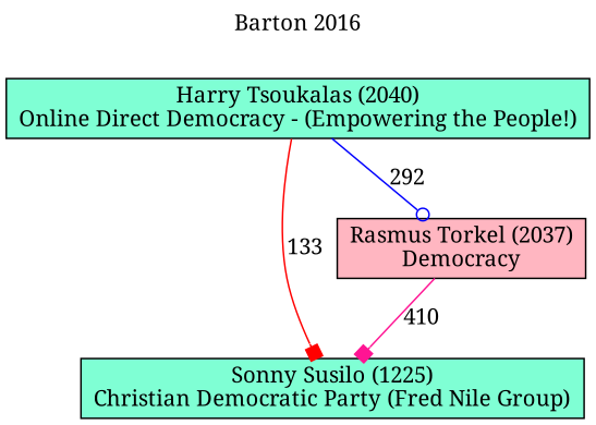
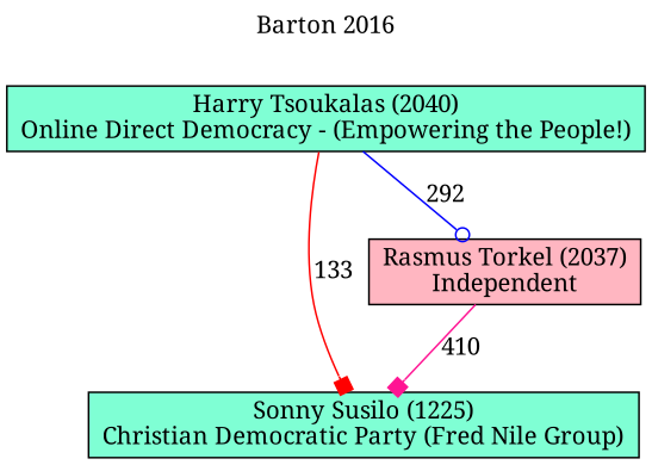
  digraph {
    label="Barton 2016"
    labelloc=t
    mclimit=10
    fontname="Noto Serif"
    node [shape=box style=filled fillcolor=aquamarine fontname="Noto Serif"]
    edge [arrowhead=box fontname="Noto Serif"]
    n1 [label="Sonny Susilo (1225)\nChristian Democratic Party (Fred Nile Group)"]
-   n2 [label="Rasmus Torkel (2037)\nDemocracy" fillcolor=lightpink]
+   n2 [label="Rasmus Torkel (2037)\nIndependent" fillcolor=lightpink]
    n3 [label="Harry Tsoukalas (2040)\nOnline Direct Democracy - (Empowering the People!)"]
    n2 -> n1 [label=410 color=deeppink]
    n3 -> n1 [label=133 color=red]
    n3 -> n2 [label=292 color=blue arrowhead=odot]
  }
